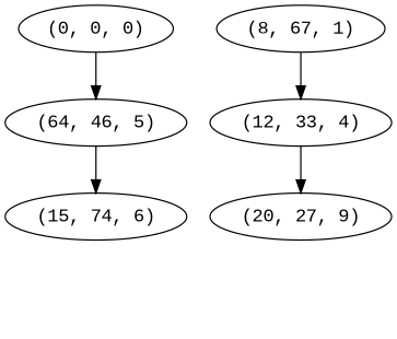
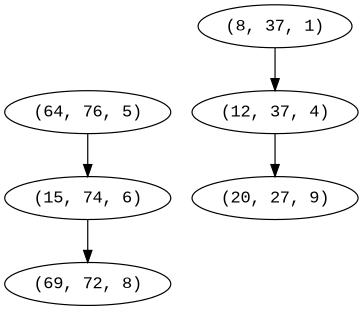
  digraph {
    fontname="Liberation Mono"
    node [fontname="Liberation Mono"]
    edge [fontname="Liberation Mono"]
-   "(0, 0, 0)"
-   "(64, 76, 5)" [label="(64, 46, 5)"]
-   "(8, 37, 1)" [label="(8, 67, 1)"]
-   "(12, 33, 4)"
+   "(64, 76, 5)"
+   "(8, 37, 1)"
+   "(12, 33, 4)" [label="(12, 37, 4)"]
    n5 [label="(15, 74, 6)"]
    "(20, 27, 9)"
-   "(0, 0, 0)" -> "(64, 76, 5)"
+   "(69, 72, 8)"
    "(64, 76, 5)" -> n5
    "(8, 37, 1)" -> "(12, 33, 4)"
    "(12, 33, 4)" -> "(20, 27, 9)"
+   n5 -> "(69, 72, 8)"
  }
